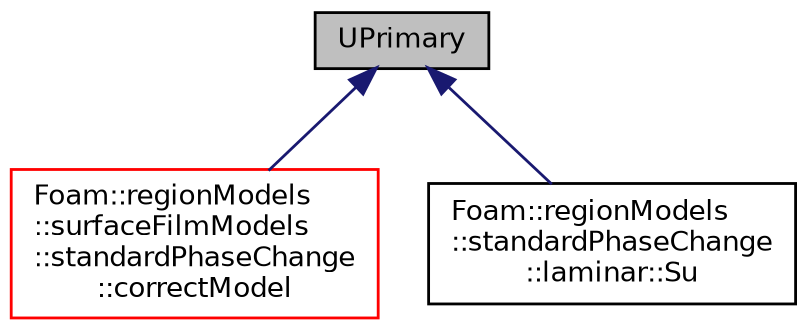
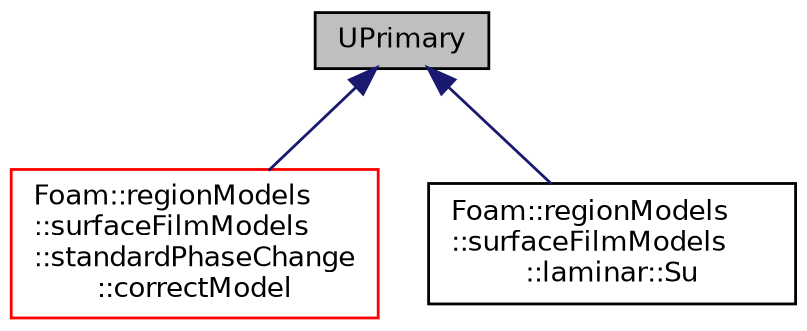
  digraph {
    rankdir=TB
    node [color=black fontname=Helvetica fontsize=10 shape=record]
    edge [color=midnightblue dir=back fontname=Helvetica fontsize=10 labelfontname=Helvetica labelfontsize=10 style=solid]
    n1 [fillcolor=grey75 fontcolor=black height=0.2 label=UPrimary style=filled width=0.4]
    n2 [color=red height=0.2 label="Foam::regionModels\l::surfaceFilmModels\l::standardPhaseChange\l::correctModel" width=0.4]
-   n3 [height=0.2 label="Foam::regionModels\l::standardPhaseChange\l::laminar::Su" width=0.4]
+   n3 [height=0.2 label="Foam::regionModels\l::surfaceFilmModels\l::laminar::Su" width=0.4]
    n1 -> n2
    n1 -> n3
  }
